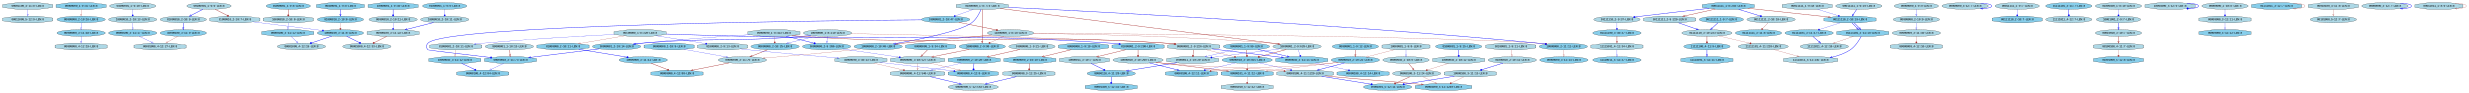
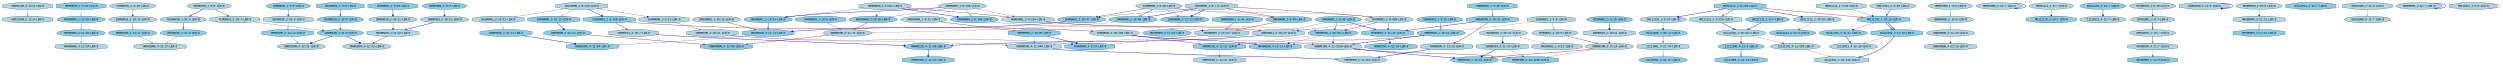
  digraph {
    fontname="Liberation Mono"
    node [fillcolor=lightblue fontname="Liberation Mono" shape=ellipse style=filled]
    edge [arrowhead=onormal color=blue fontname="Liberation Mono" style=bold]
    "00001100_4-11:8-LEN:8" [shape=octagon]
    "00011000_5-12:9-LEN:8" [shape=octagon]
    "00000000_3-11:18-LEN:8" [fillcolor=skyblue]
    "00000000_4-12:19-LEN:8" [shape=octagon]
    "01000010_2-10:7-LEN:8" [shape=octagon]
    "00100001_1-9:9-LEN:8"
    "01000010_2-10:9-LEN:8"
    "10000100_3-11:8-LEN:8" [fillcolor=skyblue]
    "10000100_3-11:9-LEN:8" [fillcolor=skyblue]
    "00001000_4-12:19-LEN:8"
    "00001000_4-12:33-LEN:8"
    "01000000_2-10:11-LEN:8" [fillcolor=skyblue shape=octagon]
    "10000000_3-11:12-LEN:8" [fillcolor=skyblue]
    "00000000_4-12:88-LEN:8" [fillcolor=skyblue shape=octagon]
    "00001000_4-12:27-LEN:8" [shape=octagon]
    "00000100_4-11:1229-LEN:8" [shape=octagon]
    "00001000_5-12:1240-LEN:8" [fillcolor=skyblue shape=octagon]
    "00001001_5-12:11-LEN:8" [fillcolor=skyblue]
    "00000010_3-11:73-LEN:8" [fillcolor=skyblue shape=octagon]
    "00000100_4-12:84-LEN:8" [fillcolor=skyblue shape=octagon]
    "10000000_2-9:98-LEN:8" [fillcolor=skyblue]
    "11000000_1-8:18-LEN:8"
    "10000000_2-10:40-LEN:8" [fillcolor=skyblue]
    "10000001_2-9:620-LEN:8"
    "10000001_2-10:47-LEN:8" [fillcolor=skyblue]
    "10000000_2-11:11-LEN:8" [fillcolor=skyblue]
    "00000000_3-10:527-LEN:8" [shape=octagon]
    "00000000_3-11:76-LEN:8"
    "00000010_3-11:11-LEN:8" [fillcolor=skyblue shape=octagon]
    "00000010_3-10:925-LEN:8" [fillcolor=skyblue]
    "00000011_3-10:20-LEN:8" [shape=octagon]
    "00000000_3-12:14-LEN:8" [fillcolor=skyblue]
    "00000000_4-12:8-LEN:8" [fillcolor=skyblue shape=octagon]
    "00000000_4-11:546-LEN:8" [shape=octagon]
    "00000100_4-12:14-LEN:8" [fillcolor=skyblue shape=octagon]
    "00000100_4-12:11-LEN:8" [fillcolor=skyblue shape=octagon]
    "00000101_4-11:12-LEN:8" [fillcolor=skyblue shape=octagon]
    "00000110_4-11:28-LEN:8" [fillcolor=skyblue]
    "01000001_1-9:15-LEN:8" [fillcolor=skyblue]
    "10000010_2-10:12-LEN:8" [shape=octagon]
    "00000100_3-11:24-LEN:8"
    "01111100_3-10:37-LEN:8" [fillcolor=skyblue]
    "00111110_2-9:37-LEN:8"
    "11111001_4-11:34-LEN:8" [shape=octagon]
    "11110011_5-12:37-LEN:8" [fillcolor=skyblue]
    "01000001_1-9:9-LEN:8" [fillcolor=skyblue]
    "10000010_2-10:11-LEN:8"
    "00000100_3-11:22-LEN:8" [shape=octagon]
    "00000000_1-9:19-LEN:8" [fillcolor=skyblue shape=octagon]
    "00000000_2-10:19-LEN:8" [fillcolor=skyblue shape=octagon]
    "00000000_3-11:25-LEN:8" [shape=octagon]
    "00000000_5-12:563-LEN:8"
    "00000000_1-9:9-LEN:8"
    "00000000_2-10:9-LEN:8"
    "00000000_3-11:10-LEN:8"
    "00000000_4-12:10-LEN:8" [shape=octagon]
    "00000001_2-9:226-LEN:8" [shape=octagon]
    "00001010_5-12:12-LEN:8" [shape=octagon]
    "00001100_5-12:32-LEN:8" [fillcolor=skyblue shape=octagon]
    "01111110_3-10:233-LEN:8"
    "11111101_4-11:228-LEN:8"
    "11111100_4-11:9-LEN:8" [fillcolor=skyblue]
    "11111011_5-12:245-LEN:8" [shape=octagon]
    "11111001_5-12:11-LEN:8" [fillcolor=skyblue shape=octagon]
    "00100001_1-9:8-LEN:8" [fillcolor=skyblue shape=octagon]
    "01000010_2-10:8-LEN:8" [fillcolor=skyblue]
    "00000001_1-10:13-LEN:8"
    "10000000_1-8:219-LEN:8"
    "00000000_2-10:25-LEN:8" [fillcolor=skyblue]
    "00000000_2-9:396-LEN:8" [fillcolor=skyblue]
    "00000001_2-10:14-LEN:8" [fillcolor=skyblue]
    "01000000_1-8:774-LEN:8" [shape=octagon]
    "10000010_3-11:12-LEN:8" [fillcolor=skyblue shape=octagon]
    "00011111_1-8:283-LEN:8" [fillcolor=skyblue shape=octagon]
    "00111111_2-10:10-LEN:8"
    "00111111_2-9:229-LEN:8" [shape=octagon]
    "00111110_2-10:19-LEN:8" [fillcolor=skyblue shape=octagon]
    "01111111_3-11:8-LEN:8" [fillcolor=skyblue]
    "01111101_3-11:18-LEN:8" [fillcolor=skyblue shape=octagon]
    "01111101_3-11:17-LEN:8" [fillcolor=skyblue]
    "11111011_4-12:18-LEN:8"
    "00000001_1-9:99-LEN:8" [fillcolor=skyblue]
    "00000000_1-8:413-LEN:8" [shape=octagon]
    "00000010_2-10:9-LEN:8"
    "00000000_4-12:7-LEN:8"
    "10000100_3-11:13-LEN:8" [shape=octagon]
    "10000010_2-10:8-LEN:8" [shape=octagon]
    "00000100_3-11:12-LEN:8" [fillcolor=skyblue shape=octagon]
    "10000000_3-10:13-LEN:8" [shape=octagon]
    "01000001_1-9:8-LEN:8" [fillcolor=skyblue]
    "00100001_1-9:11-LEN:8" [shape=octagon]
    "01000010_2-10:11-LEN:8"
    "00111110_2-10:7-LEN:8" [fillcolor=skyblue shape=octagon]
    "01111101_3-11:7-LEN:8" [fillcolor=skyblue]
    "11111011_4-12:7-LEN:8"
    "00000000_2-10:16-LEN:8" [fillcolor=skyblue]
    "01000100_1-8:10-LEN:8"
    "10001001_2-9:7-LEN:8"
    "00010010_3-10:7-LEN:8"
    "00100100_4-11:7-LEN:8" [shape=octagon]
    "00011111_1-9:7-LEN:8"
    "00111111_1-9:7-LEN:8" [fillcolor=skyblue]
    "00000000_2-10:20-LEN:8" [fillcolor=skyblue shape=octagon]
    "00000000_1-9:21-LEN:8"
    "10000010_3-10:299-LEN:8"
    "10001000_5-12:9-LEN:8" [shape=octagon]
    "01000001_2-9:298-LEN:8" [fillcolor=skyblue shape=octagon]
    "10000011_3-10:7-LEN:8" [shape=octagon]
    "01000001_1-9:10-LEN:8"
    "10000010_2-10:13-LEN:8"
    "00000100_3-11:17-LEN:8" [fillcolor=skyblue]
    "10000001_1-9:10-LEN:8" [fillcolor=skyblue shape=octagon]
    "00000010_2-10:11-LEN:8"
    "00100000_1-8:320-LEN:8" [shape=octagon]
    "01000001_2-10:11-LEN:8" [shape=octagon]
    "01000000_2-9:13-LEN:8" [shape=octagon]
    "00000000_3-11:11-LEN:8" [shape=octagon]
    "00000000_2-10:8-LEN:8"
    "00000000_4-12:12-LEN:8" [fillcolor=skyblue shape=octagon]
    "00000000_1-10:9-LEN:8" [fillcolor=skyblue shape=octagon]
    "00000000_1-9:34-LEN:8" [fillcolor=skyblue shape=octagon]
    "01001000_5-12:8-LEN:8" [fillcolor=skyblue shape=octagon]
    "10000001_1-9:8-LEN:8" [shape=octagon]
    "00000010_2-10:22-LEN:8" [fillcolor=skyblue]
    "00011111_1-9:18-LEN:8" [shape=octagon]
    "01111011_3-12:7-LEN:8" [fillcolor=skyblue shape=octagon]
    "00010100_4-11:8-LEN:8" [shape=octagon]
    "00101000_5-12:7-LEN:8"
    "00000000_3-12:7-LEN:8"
    "00000001_1-9:12-LEN:8" [fillcolor=skyblue]
    "00000000_1-9:15-LEN:8" [fillcolor=skyblue shape=octagon]
    "00011111_1-9:19-LEN:8"
    "00011011_1-8:9-LEN:8" [shape=octagon]
    "00001100_4-11:8-LEN:8" -> "00011000_5-12:9-LEN:8" [style=solid]
    "00000000_3-11:18-LEN:8" -> "00000000_4-12:19-LEN:8" [style=solid]
    "01000010_2-10:7-LEN:8" -> "10000100_3-11:8-LEN:8" [arrowhead=dot style=solid]
    "00100001_1-9:9-LEN:8" -> "01000010_2-10:7-LEN:8" [arrowhead=dot color=brown]
    "00100001_1-9:9-LEN:8" -> "01000010_2-10:9-LEN:8"
    "01000010_2-10:9-LEN:8" -> "10000100_3-11:9-LEN:8"
    "10000100_3-11:8-LEN:8" -> "00001000_4-12:19-LEN:8" [arrowhead=dot]
    "10000100_3-11:8-LEN:8" -> "00001000_4-12:33-LEN:8" [arrowhead=dot]
    "10000100_3-11:9-LEN:8" -> "00001000_4-12:27-LEN:8" [color=brown style=solid]
    "01000000_2-10:11-LEN:8" -> "10000000_3-11:12-LEN:8" [arrowhead=dot]
    "10000000_3-11:12-LEN:8" -> "00000000_4-12:88-LEN:8" [arrowhead=dot color=brown]
    "00000100_4-11:1229-LEN:8" -> "00001000_5-12:1240-LEN:8" [color=brown]
    "00000100_4-11:1229-LEN:8" -> "00001001_5-12:11-LEN:8" [arrowhead=dot]
    "00000010_3-11:73-LEN:8" -> "00000100_4-12:84-LEN:8" [style=solid]
    "10000000_2-9:98-LEN:8" -> "00000000_3-10:527-LEN:8" [color=brown]
    "11000000_1-8:18-LEN:8" -> "10000000_2-9:98-LEN:8" [arrowhead=dot color=brown style=solid]
    "11000000_1-8:18-LEN:8" -> "10000000_2-10:40-LEN:8" [color=brown]
    "11000000_1-8:18-LEN:8" -> "10000001_2-9:620-LEN:8" [color=brown style=solid]
-   "10000001_2-10:47-LEN:8" -> "11000000_1-8:18-LEN:8" [arrowhead=dot color=brown]
+   "11000000_1-8:18-LEN:8" -> "10000001_2-10:47-LEN:8" [arrowhead=dot color=brown]
    "11000000_1-8:18-LEN:8" -> "10000000_2-11:11-LEN:8" [arrowhead=dot color=brown style=solid]
    "10000000_2-10:40-LEN:8" -> "00000000_3-11:76-LEN:8" [color=brown style=solid]
    "10000001_2-9:620-LEN:8" -> "00000010_3-11:11-LEN:8" [arrowhead=dot style=solid]
    "10000001_2-9:620-LEN:8" -> "00000010_3-10:925-LEN:8" [arrowhead=dot color=brown]
    "10000001_2-9:620-LEN:8" -> "00000011_3-10:20-LEN:8" [arrowhead=dot style=solid]
    "10000001_2-10:47-LEN:8" -> "00000010_3-11:73-LEN:8" [arrowhead=dot]
    "10000000_2-11:11-LEN:8" -> "00000000_3-12:14-LEN:8" [color=brown style=solid]
    "00000000_3-10:527-LEN:8" -> "00000000_4-12:8-LEN:8" [color=brown style=solid]
    "00000000_3-10:527-LEN:8" -> "00000000_4-11:546-LEN:8" [color=brown style=solid]
    "00000000_3-11:76-LEN:8" -> "00000000_4-12:88-LEN:8" [color=brown]
    "00000010_3-11:11-LEN:8" -> "00000100_4-12:14-LEN:8" [arrowhead=dot style=solid]
    "00000010_3-10:925-LEN:8" -> "00000100_4-11:1229-LEN:8" [arrowhead=dot style=solid]
    "00000010_3-10:925-LEN:8" -> "00000100_4-12:11-LEN:8" [arrowhead=dot style=solid]
    "00000010_3-10:925-LEN:8" -> "00000101_4-11:12-LEN:8" [arrowhead=dot color=brown style=solid]
    "00000011_3-10:20-LEN:8" -> "00000110_4-11:28-LEN:8"
    "00000000_4-11:546-LEN:8" -> "00000000_5-12:563-LEN:8"
    "00000101_4-11:12-LEN:8" -> "00001010_5-12:12-LEN:8" [arrowhead=dot color=brown style=solid]
    "00000110_4-11:28-LEN:8" -> "00001100_5-12:32-LEN:8" [arrowhead=dot]
    "01000001_1-9:15-LEN:8" -> "10000010_2-10:12-LEN:8" [arrowhead=dot]
    "10000010_2-10:12-LEN:8" -> "00000100_3-11:24-LEN:8" [arrowhead=dot color=brown style=solid]
    "00000100_3-11:24-LEN:8" -> "00001000_5-12:1240-LEN:8" [color=brown style=solid]
    "00000100_3-11:24-LEN:8" -> "00001001_5-12:11-LEN:8" [arrowhead=dot color=brown]
    "01111100_3-10:37-LEN:8" -> "11111001_4-11:34-LEN:8" [color=brown]
    "00111110_2-9:37-LEN:8" -> "01111100_3-10:37-LEN:8" [arrowhead=dot style=solid]
    "11111001_4-11:34-LEN:8" -> "11110011_5-12:37-LEN:8" [style=solid]
    "01000001_1-9:9-LEN:8" -> "10000010_2-10:11-LEN:8" [arrowhead=dot style=solid]
    "10000010_2-10:11-LEN:8" -> "00000100_3-11:22-LEN:8"
    "00000100_3-11:22-LEN:8" -> "00001000_4-12:33-LEN:8" [arrowhead=dot color=brown]
    "00000000_1-9:19-LEN:8" -> "00000000_2-10:19-LEN:8" [color=brown]
    "00000000_2-10:19-LEN:8" -> "00000000_3-11:25-LEN:8" [arrowhead=dot color=brown]
    "00000000_3-11:25-LEN:8" -> "00000000_5-12:563-LEN:8"
    "00000000_1-9:9-LEN:8" -> "00000000_2-10:9-LEN:8" [style=solid]
    "00000000_2-10:9-LEN:8" -> "00000000_3-11:10-LEN:8" [style=solid]
    "00000000_3-11:10-LEN:8" -> "00000000_4-12:10-LEN:8" [arrowhead=dot color=brown style=solid]
-   "00000001_2-9:226-LEN:8" -> "00000010_3-11:11-LEN:8"
+   "00000000_2-10:19-LEN:8" -> "00000010_3-11:11-LEN:8"
    "00000001_2-9:226-LEN:8" -> "00000010_3-10:925-LEN:8" [arrowhead=dot color=brown style=solid]
    "00000001_2-9:226-LEN:8" -> "00000011_3-10:20-LEN:8" [arrowhead=dot color=brown]
    "01111110_3-10:233-LEN:8" -> "11111101_4-11:228-LEN:8" [arrowhead=dot color=brown style=solid]
    "01111110_3-10:233-LEN:8" -> "11111100_4-11:9-LEN:8" [arrowhead=dot color=brown]
    "11111101_4-11:228-LEN:8" -> "11111011_5-12:245-LEN:8" [color=brown style=solid]
    "11111100_4-11:9-LEN:8" -> "11111001_5-12:11-LEN:8"
    "00100001_1-9:8-LEN:8" -> "01000010_2-10:8-LEN:8"
    "01000010_2-10:8-LEN:8" -> "10000100_3-11:8-LEN:8" [arrowhead=dot color=brown style=solid]
    "00000001_1-10:13-LEN:8" -> "00000010_3-11:73-LEN:8" [color=brown]
    "10000000_1-8:219-LEN:8" -> "00000001_2-9:226-LEN:8" [arrowhead=dot color=brown style=solid]
    "10000000_1-8:219-LEN:8" -> "00000000_2-10:25-LEN:8" [style=solid]
    "10000000_1-8:219-LEN:8" -> "00000000_2-9:396-LEN:8" [style=solid]
    "10000000_1-8:219-LEN:8" -> "00000001_2-10:14-LEN:8"
    "00000000_2-10:25-LEN:8" -> "00000000_3-11:76-LEN:8" [color=brown]
    "00000000_2-9:396-LEN:8" -> "00000000_3-10:527-LEN:8" [arrowhead=dot style=solid]
    "00000001_2-10:14-LEN:8" -> "00000010_3-11:73-LEN:8"
    "01000000_1-8:774-LEN:8" -> "10000000_2-9:98-LEN:8" [color=brown]
    "01000000_1-8:774-LEN:8" -> "10000000_2-10:40-LEN:8"
    "01000000_1-8:774-LEN:8" -> "10000001_2-9:620-LEN:8" [color=brown]
    "01000000_1-8:774-LEN:8" -> "10000001_2-10:47-LEN:8" [arrowhead=dot style=solid]
    "01000000_1-8:774-LEN:8" -> "10000000_2-11:11-LEN:8" [arrowhead=dot]
    "10000010_3-11:12-LEN:8" -> "00000100_4-12:84-LEN:8" [arrowhead=dot]
    "00011111_1-8:283-LEN:8" -> "00111110_2-9:37-LEN:8" [arrowhead=dot]
    "00011111_1-8:283-LEN:8" -> "00111111_2-10:10-LEN:8" [arrowhead=dot]
    "00011111_1-8:283-LEN:8" -> "00111111_2-9:229-LEN:8" [color=brown]
    "00011111_1-8:283-LEN:8" -> "00111110_2-10:19-LEN:8" [color=brown]
    "00111111_2-10:10-LEN:8" -> "01111111_3-11:8-LEN:8" [arrowhead=dot color=brown style=solid]
    "00111111_2-9:229-LEN:8" -> "01111110_3-10:233-LEN:8"
    "00111110_2-10:19-LEN:8" -> "01111101_3-11:18-LEN:8"
    "00111110_2-10:19-LEN:8" -> "01111101_3-11:18-LEN:8"
    "00111110_2-10:19-LEN:8" -> "01111101_3-11:17-LEN:8" [arrowhead=dot style=solid]
    "01111101_3-11:18-LEN:8" -> "11111011_5-12:245-LEN:8"
    "01111101_3-11:18-LEN:8" -> "11111011_4-12:18-LEN:8" [color=brown style=solid]
    "01111101_3-11:17-LEN:8" -> "11111011_4-12:18-LEN:8"
    "00000001_1-9:99-LEN:8" -> "00000010_3-11:11-LEN:8"
    "00000001_1-9:99-LEN:8" -> "00000010_3-10:925-LEN:8" [arrowhead=dot color=brown]
    "00000001_1-9:99-LEN:8" -> "00000011_3-10:20-LEN:8" [style=solid]
    "00000000_1-8:413-LEN:8" -> "00000001_2-9:226-LEN:8" [color=brown]
    "00000000_1-8:413-LEN:8" -> "00000000_2-10:25-LEN:8" [arrowhead=dot color=brown style=solid]
    "00000000_1-8:413-LEN:8" -> "00000000_2-9:396-LEN:8" [arrowhead=dot]
    "00000000_1-8:413-LEN:8" -> "00000001_2-10:14-LEN:8" [style=solid]
    "00000010_2-10:9-LEN:8" -> "00000100_3-11:24-LEN:8" [color=brown]
    "00000000_4-12:7-LEN:8" -> "00000000_4-12:7-LEN:8"
    "10000100_3-11:13-LEN:8" -> "00001000_5-12:1240-LEN:8" [arrowhead=dot color=brown style=solid]
    "10000100_3-11:13-LEN:8" -> "00001001_5-12:11-LEN:8" [arrowhead=dot]
    "10000010_2-10:8-LEN:8" -> "00000100_3-11:12-LEN:8" [style=solid]
    "00000100_3-11:12-LEN:8" -> "00001000_4-12:19-LEN:8" [style=solid]
    "10000000_3-10:13-LEN:8" -> "00000000_4-12:8-LEN:8" [arrowhead=dot style=solid]
    "10000000_3-10:13-LEN:8" -> "00000000_4-11:546-LEN:8" [arrowhead=dot color=brown style=solid]
    "01000001_1-9:8-LEN:8" -> "10000010_2-10:8-LEN:8" [arrowhead=dot color=brown]
-   "00100001_1-9:11-LEN:8" -> "01000010_2-10:11-LEN:8" [color=brown style=solid]
+   "01000010_2-10:11-LEN:8" -> "00100001_1-9:11-LEN:8" [color=brown style=solid]
    "01000010_2-10:11-LEN:8" -> "10000100_3-11:13-LEN:8" [arrowhead=dot]
    "01111101_3-11:7-LEN:8" -> "11111011_4-12:7-LEN:8" [arrowhead=dot]
    "00000000_2-10:16-LEN:8" -> "00000000_3-11:18-LEN:8" [style=solid]
    "01000100_1-8:10-LEN:8" -> "10001001_2-9:7-LEN:8" [arrowhead=dot style=solid]
    "10001001_2-9:7-LEN:8" -> "00010010_3-10:7-LEN:8"
    "00010010_3-10:7-LEN:8" -> "00100100_4-11:7-LEN:8" [color=brown]
    "00100100_4-11:7-LEN:8" -> "01001000_5-12:8-LEN:8" [arrowhead=dot color=brown style=solid]
    "00011111_1-9:7-LEN:8" -> "00111110_2-10:7-LEN:8" [arrowhead=dot style=solid]
    "00111111_1-9:7-LEN:8" -> "01111110_3-10:233-LEN:8"
    "00000000_2-10:20-LEN:8" -> "00000000_4-12:8-LEN:8" [arrowhead=dot]
    "00000000_2-10:20-LEN:8" -> "00000000_4-11:546-LEN:8" [style=solid]
    "00000000_1-9:21-LEN:8" -> "00000000_2-10:20-LEN:8" [color=brown]
    "10000010_3-10:299-LEN:8" -> "00000100_4-11:1229-LEN:8" [arrowhead=dot color=brown style=solid]
    "10000010_3-10:299-LEN:8" -> "00000100_4-12:11-LEN:8"
    "10000010_3-10:299-LEN:8" -> "00000101_4-11:12-LEN:8" [color=brown]
    "10001000_5-12:9-LEN:8" -> "10001000_5-12:9-LEN:8" [arrowhead=dot]
    "01000001_2-9:298-LEN:8" -> "10000010_3-10:299-LEN:8" [arrowhead=dot color=brown]
    "01000001_2-9:298-LEN:8" -> "10000011_3-10:7-LEN:8" [color=brown]
    "10000011_3-10:7-LEN:8" -> "00000110_4-11:28-LEN:8" [arrowhead=dot]
    "01000001_1-9:10-LEN:8" -> "10000010_2-10:13-LEN:8" [arrowhead=dot style=solid]
    "10000010_2-10:13-LEN:8" -> "00000100_3-11:17-LEN:8" [style=solid]
    "00000100_3-11:17-LEN:8" -> "00001000_4-12:27-LEN:8" [style=solid]
    "10000001_1-9:10-LEN:8" -> "00000010_2-10:11-LEN:8" [arrowhead=dot]
    "00000010_2-10:11-LEN:8" -> "00000100_3-11:22-LEN:8" [arrowhead=dot style=solid]
    "00100000_1-8:320-LEN:8" -> "01000000_2-10:11-LEN:8" [color=brown style=solid]
    "00100000_1-8:320-LEN:8" -> "01000001_2-9:298-LEN:8" [arrowhead=dot]
    "00100000_1-8:320-LEN:8" -> "01000001_2-10:11-LEN:8" [style=solid]
    "00100000_1-8:320-LEN:8" -> "01000000_2-9:13-LEN:8" [arrowhead=dot style=solid]
    "01000001_2-10:11-LEN:8" -> "10000010_3-11:12-LEN:8" [color=brown style=solid]
    "01000000_2-9:13-LEN:8" -> "10000000_3-10:13-LEN:8" [style=solid]
    "00000000_3-11:11-LEN:8" -> "00000000_4-12:12-LEN:8" [style=solid]
    "00000000_2-10:8-LEN:8" -> "00000000_3-11:11-LEN:8" [arrowhead=dot style=solid]
    "00000000_1-10:9-LEN:8" -> "00000000_3-11:76-LEN:8" [style=solid]
    "00000000_1-9:34-LEN:8" -> "00000000_3-10:527-LEN:8" [color=brown]
    "10000001_1-9:8-LEN:8" -> "00000010_2-10:9-LEN:8" [style=solid]
    "10000001_1-9:8-LEN:8" -> "00000010_2-10:22-LEN:8" [color=brown style=solid]
    "00000010_2-10:22-LEN:8" -> "00000100_4-11:1229-LEN:8"
    "00000010_2-10:22-LEN:8" -> "00000100_4-12:11-LEN:8" [arrowhead=dot color=brown style=solid]
    "00000010_2-10:22-LEN:8" -> "00000101_4-11:12-LEN:8" [color=brown style=solid]
    "00011111_1-9:18-LEN:8" -> "00111110_2-10:19-LEN:8" [arrowhead=dot style=solid]
    "01111011_3-12:7-LEN:8" -> "01111011_3-12:7-LEN:8" [color=brown style=solid]
    "00010100_4-11:8-LEN:8" -> "00101000_5-12:7-LEN:8" [color=brown style=solid]
    "00000000_3-12:7-LEN:8" -> "00000000_3-12:7-LEN:8"
    "00000001_1-9:12-LEN:8" -> "00000010_2-10:22-LEN:8" [color=brown]
    "00000000_1-9:15-LEN:8" -> "00000000_2-10:16-LEN:8" [color=brown style=solid]
    "00011111_1-9:19-LEN:8" -> "00111110_2-10:19-LEN:8"
    "00011011_1-8:9-LEN:8" -> "00011011_1-8:9-LEN:8" [color=brown style=solid]
  }
